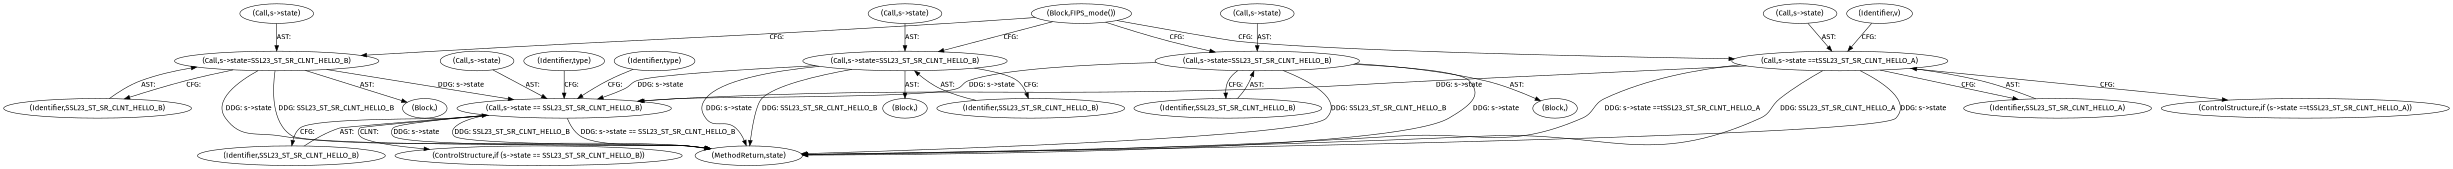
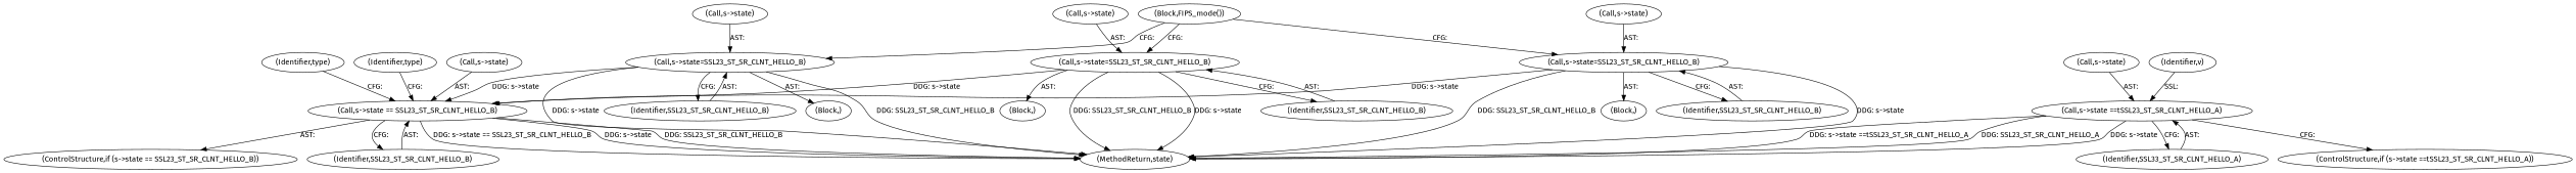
  digraph {
    fontname="Fira Sans"
    node [fontname="Fira Sans"]
    edge [fontname="Fira Sans"]
    n1 [label="(Call,s->state == SSL23_ST_SR_CLNT_HELLO_B)"]
    n2 [label="(ControlStructure,if (s->state == SSL23_ST_SR_CLNT_HELLO_B))"]
    n3 [label="(Identifier,SSL23_ST_SR_CLNT_HELLO_B)"]
    n4 [label="(MethodReturn,state)"]
    n5 [label="(Call,s->state=SSL23_ST_SR_CLNT_HELLO_B)"]
    n6 [label="(Identifier,SSL23_ST_SR_CLNT_HELLO_B)"]
    n7 [label="(Block,)"]
    n8 [label="(Call,s->state=SSL23_ST_SR_CLNT_HELLO_B)"]
    n9 [label="(Identifier,SSL23_ST_SR_CLNT_HELLO_B)"]
    n10 [label="(Block,)"]
    n11 [label="(Call,s->state=SSL23_ST_SR_CLNT_HELLO_B)"]
    n12 [label="(Block,)"]
    n13 [label="(Identifier,SSL23_ST_SR_CLNT_HELLO_B)"]
    n14 [label="(Call,s->state ==\tSSL23_ST_SR_CLNT_HELLO_A)"]
-   n15 [label="(Identifier,SSL23_ST_SR_CLNT_HELLO_A)"]
+   n15 [label="(Identifier,SSL33_ST_SR_CLNT_HELLO_A)"]
    n16 [label="(ControlStructure,if (s->state ==\tSSL23_ST_SR_CLNT_HELLO_A))"]
    n17 [label="(Call,s->state)"]
    n18 [label="(Identifier,type)"]
    n19 [label="(Call,s->state)"]
    n20 [label="(Identifier,type)"]
    n21 [label="(Identifier,v)"]
    n22 [label="(Call,s->state)"]
    n23 [label="(Call,s->state)"]
    n24 [label="(Call,s->state)"]
    n25 [label="(Block,FIPS_mode())"]
-   n1 -> n2 [label="CLNT: "]
+   n1 -> n2 [label="AST: "]
    n1 -> n3 [label="CFG: "]
    n1 -> n4 [label="DDG: s->state == SSL23_ST_SR_CLNT_HELLO_B"]
    n1 -> n4 [label="DDG: s->state"]
    n1 -> n4 [label="DDG: SSL23_ST_SR_CLNT_HELLO_B"]
    n3 -> n1 [label="AST: "]
    n5 -> n1 [label="DDG: s->state"]
    n5 -> n4 [label="DDG: SSL23_ST_SR_CLNT_HELLO_B"]
    n5 -> n4 [label="DDG: s->state"]
    n5 -> n6 [label="CFG: "]
    n5 -> n7 [label="AST: "]
    n6 -> n5 [label="AST: "]
    n8 -> n1 [label="DDG: s->state"]
    n8 -> n4 [label="DDG: SSL23_ST_SR_CLNT_HELLO_B"]
    n8 -> n4 [label="DDG: s->state"]
    n8 -> n9 [label="CFG: "]
    n8 -> n10 [label="AST: "]
    n9 -> n8 [label="AST: "]
    n11 -> n1 [label="DDG: s->state"]
    n11 -> n4 [label="DDG: SSL23_ST_SR_CLNT_HELLO_B"]
    n11 -> n4 [label="DDG: s->state"]
    n11 -> n12 [label="AST: "]
    n11 -> n13 [label="CFG: "]
    n13 -> n11 [label="AST: "]
-   n14 -> n1 [label="DDG: s->state"]
    n14 -> n4 [label="DDG: s->state ==\tSSL23_ST_SR_CLNT_HELLO_A"]
    n14 -> n4 [label="DDG: SSL23_ST_SR_CLNT_HELLO_A"]
    n14 -> n4 [label="DDG: s->state"]
    n14 -> n15 [label="CFG: "]
    n14 -> n16 [label="CFG: "]
    n15 -> n14 [label="AST: "]
    n17 -> n14 [label="AST: "]
    n18 -> n1 [label="CFG: "]
    n19 -> n8 [label="AST: "]
    n20 -> n1 [label="CFG: "]
-   n21 -> n14 [label="CFG: "]
+   n21 -> n14 [label="SSL: "]
    n22 -> n1 [label="AST: "]
    n23 -> n5 [label="AST: "]
    n24 -> n11 [label="AST: "]
    n25 -> n5 [label="CFG: "]
    n25 -> n8 [label="CFG: "]
    n25 -> n11 [label="CFG: "]
-   n25 -> n14 [label="CFG: "]
  }
